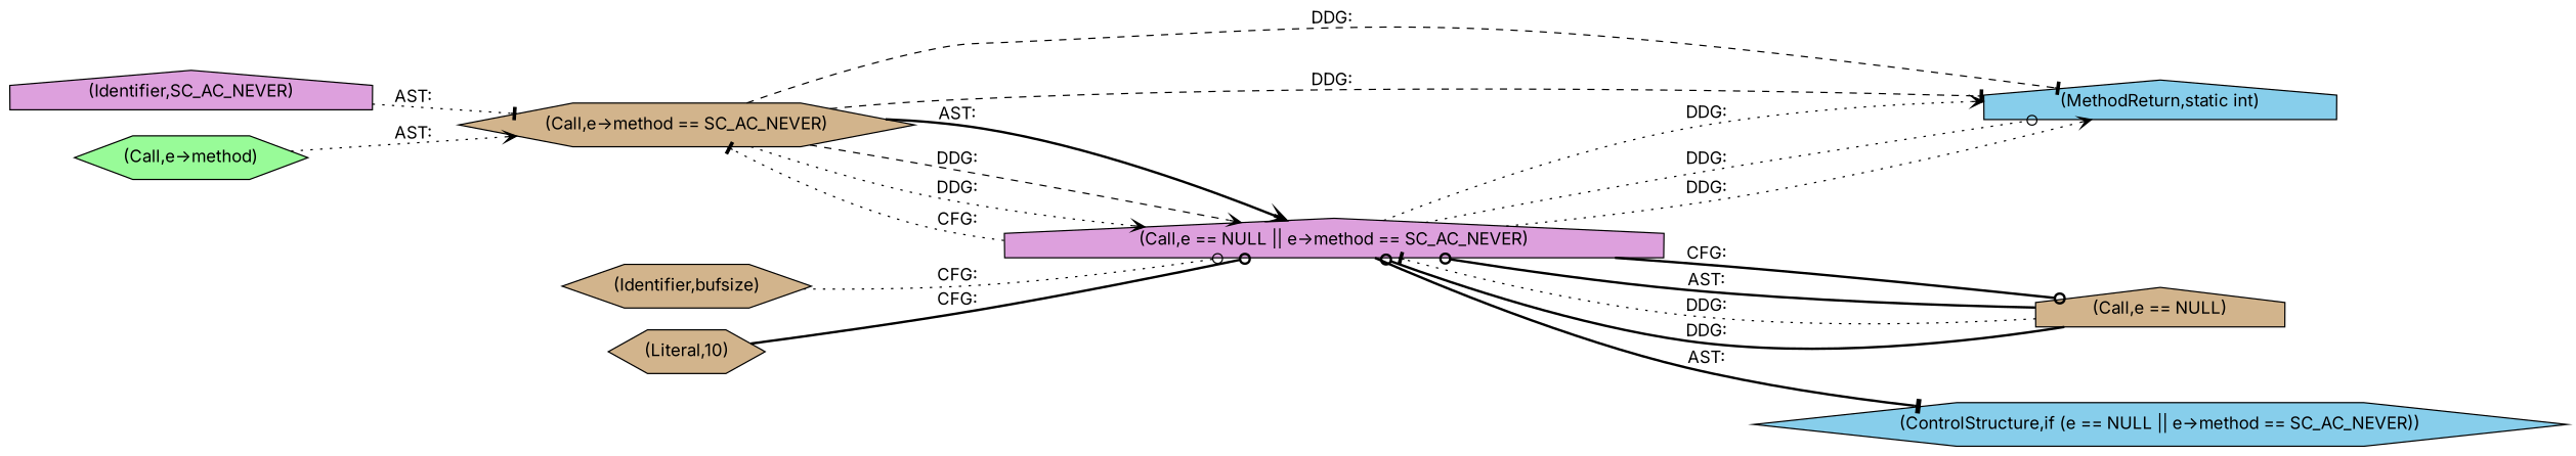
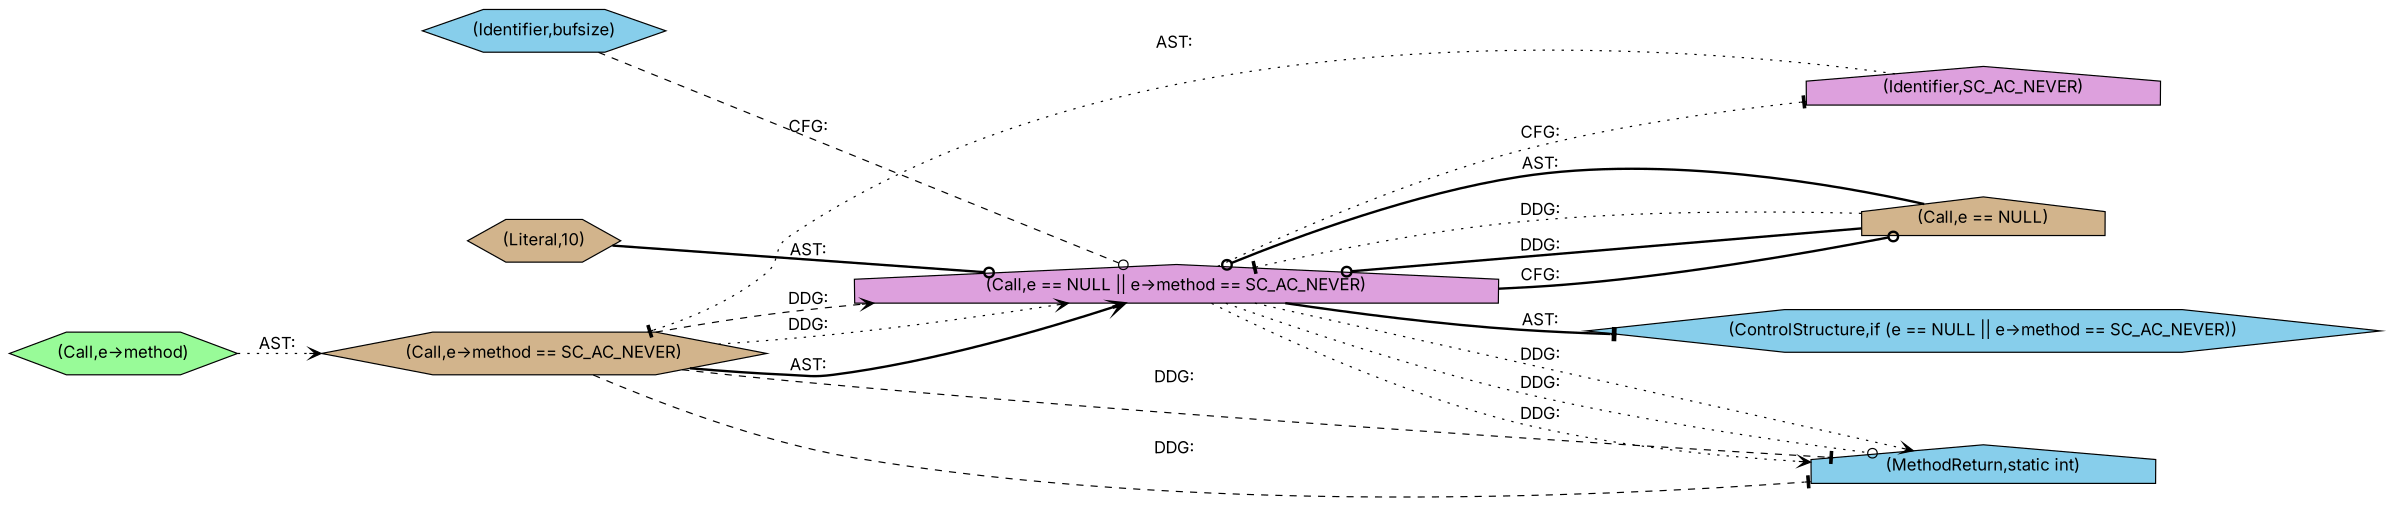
  digraph {
    fontname=Inter
    rankdir=LR
    node [fillcolor=tan fontname=Inter shape=hexagon style=filled]
    edge [arrowhead=vee fontname=Inter style=dotted]
    n1 [label="(Call,e->method == SC_AC_NEVER)"]
    n2 [fillcolor=plum label="(Call,e == NULL || e->method == SC_AC_NEVER)" shape=house]
    n3 [fillcolor=skyblue label="(MethodReturn,static int)" shape=house]
    n4 [label="(Call,e == NULL)" shape=house]
    n5 [fillcolor=skyblue label="(ControlStructure,if (e == NULL || e->method == SC_AC_NEVER))"]
    n6 [fillcolor=plum label="(Identifier,SC_AC_NEVER)" shape=house]
    n7 [fillcolor=palegreen label="(Call,e->method)"]
-   n8 [label="(Identifier,bufsize)"]
+   n8 [fillcolor=skyblue label="(Identifier,bufsize)"]
    n9 [label="(Literal,10)"]
    n1 -> n2 [label="AST: " style=bold]
    n1 -> n2 [label="DDG: " style=dashed]
    n1 -> n2 [label="DDG: "]
    n1 -> n3 [arrowhead=tee label="DDG: " style=dashed]
    n1 -> n3 [arrowhead=tee label="DDG: " style=dashed]
-   n2 -> n1 [arrowhead=tee label="CFG: "]
+   n2 -> n6 [arrowhead=tee label="CFG: "]
    n2 -> n3 [label="DDG: "]
    n2 -> n3 [arrowhead=odot label="DDG: "]
    n2 -> n3 [label="DDG: "]
    n2 -> n4 [arrowhead=odot label="CFG: " style=bold]
    n2 -> n5 [arrowhead=tee label="AST: " style=bold]
    n4 -> n2 [arrowhead=odot label="AST: " style=bold]
    n4 -> n2 [arrowhead=tee label="DDG: "]
    n4 -> n2 [arrowhead=odot label="DDG: " style=bold]
    n6 -> n1 [arrowhead=tee label="AST: "]
    n7 -> n1 [label="AST: "]
-   n8 -> n2 [arrowhead=odot label="CFG: "]
-   n9 -> n2 [arrowhead=odot label="CFG: " style=bold]
+   n8 -> n2 [arrowhead=odot label="CFG: " style=dashed]
+   n9 -> n2 [arrowhead=odot label="AST: " style=bold]
  }
